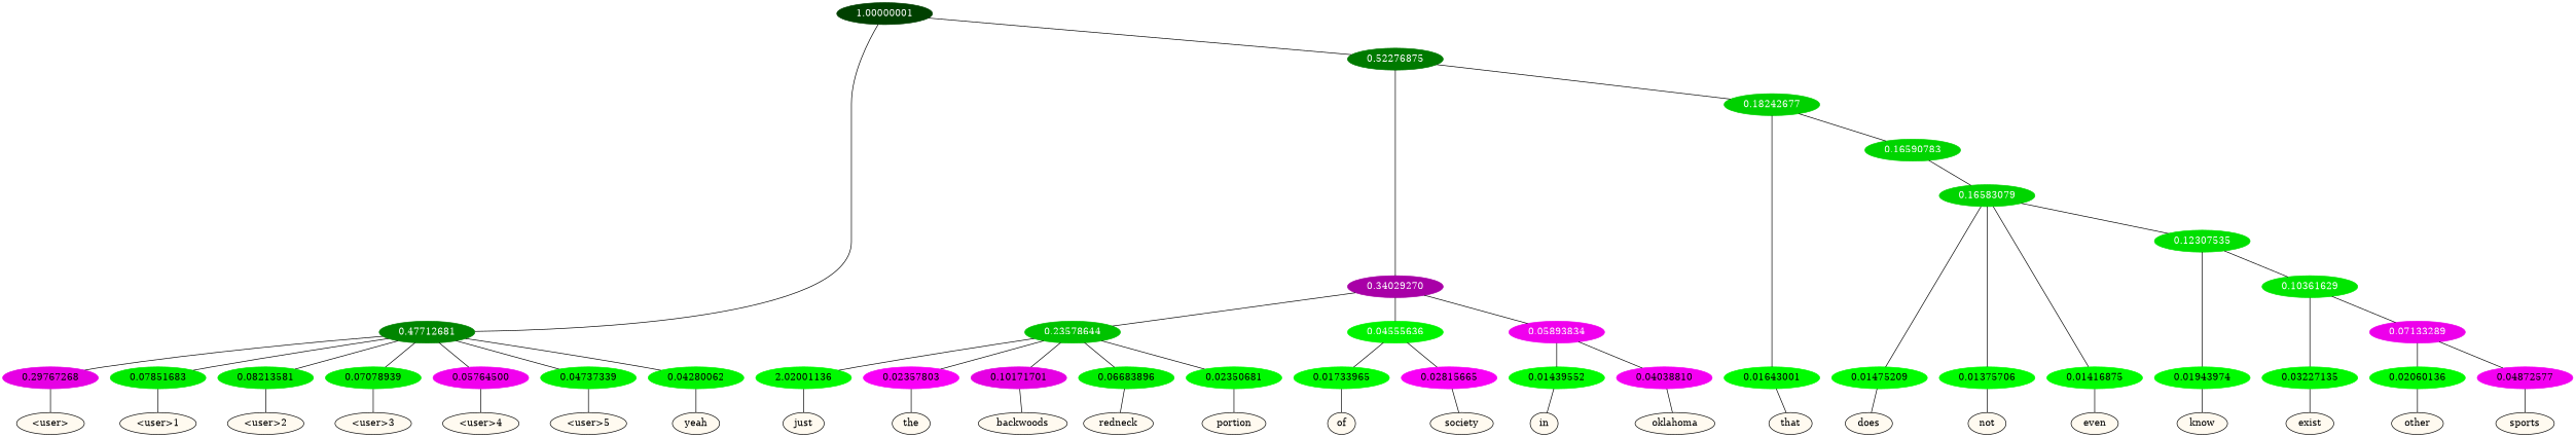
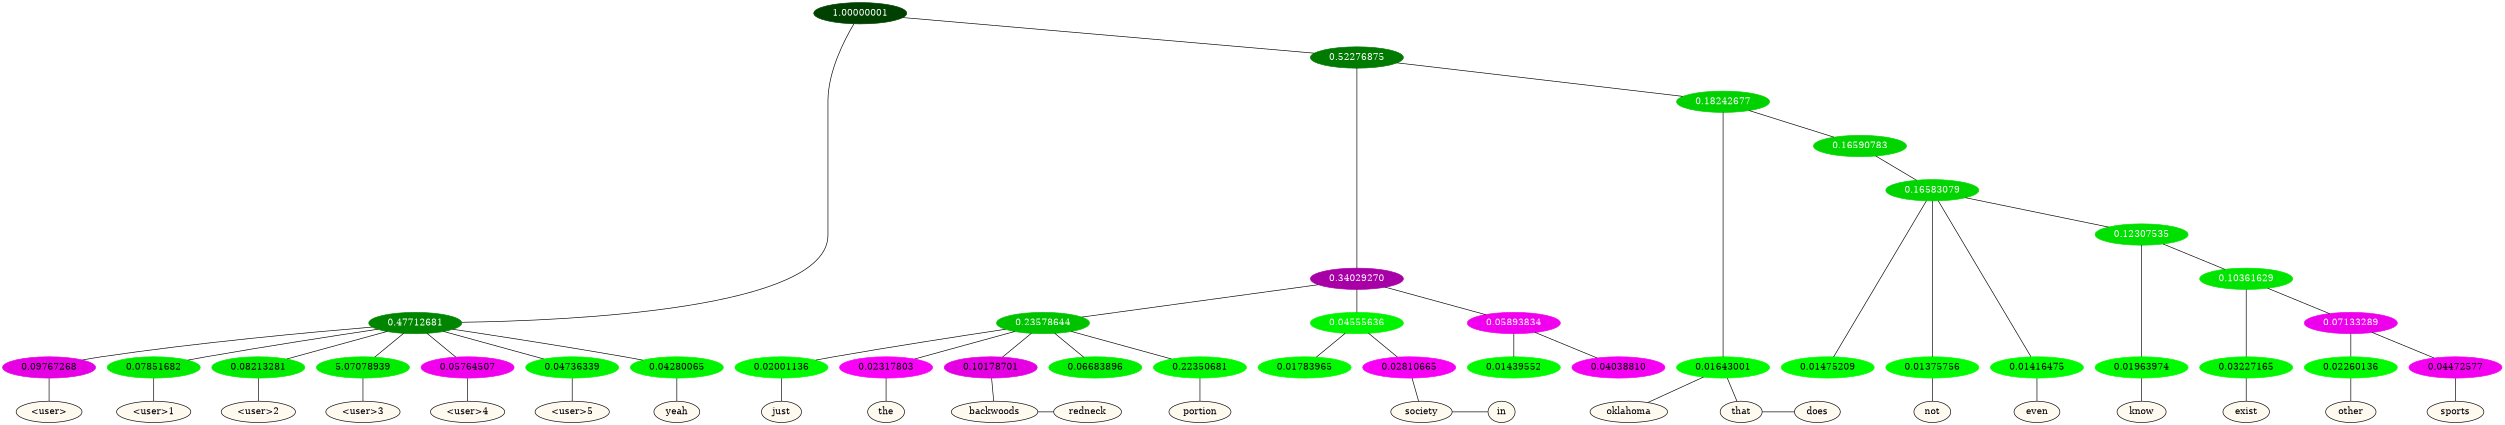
  graph {
    node [color=black format=png nodesep=0.001 ordering=out overlap_scaling=0.01 ranksep=0.001 style=filled]
    n1 [fillcolor=floralwhite height=0.15 label="\<user\>" style="filled,solid" width=0.15]
    n2 [fillcolor=floralwhite height=0.15 label="\<user\>1" style="filled,solid" width=0.15]
    n3 [fillcolor=floralwhite height=0.15 label="\<user\>2" style="filled,solid" width=0.15]
    n4 [fillcolor=floralwhite height=0.15 label="\<user\>3" style="filled,solid" width=0.15]
    n5 [fillcolor=floralwhite height=0.15 label="\<user\>4" style="filled,solid" width=0.15]
    n6 [fillcolor=floralwhite height=0.15 label="\<user\>5" style="filled,solid" width=0.15]
    n7 [fillcolor=floralwhite height=0.15 label=yeah style="filled,solid" width=0.15]
    n8 [fillcolor=floralwhite height=0.15 label=just style="filled,solid" width=0.15]
    n9 [fillcolor=floralwhite height=0.15 label=the style="filled,solid" width=0.15]
    n10 [fillcolor=floralwhite height=0.15 label=backwoods style="filled,solid" width=0.15]
    n11 [fillcolor=floralwhite height=0.15 label=redneck style="filled,solid" width=0.15]
    n12 [fillcolor=floralwhite height=0.15 label=portion style="filled,solid" width=0.15]
-   n13 [fillcolor=floralwhite height=0.15 label=of style="filled,solid" width=0.15]
    n14 [fillcolor=floralwhite height=0.15 label=society style="filled,solid" width=0.15]
    n15 [fillcolor=floralwhite height=0.15 label=in style="filled,solid" width=0.15]
    n16 [fillcolor=floralwhite height=0.15 label=oklahoma style="filled,solid" width=0.15]
    n17 [fillcolor=floralwhite height=0.15 label=that style="filled,solid" width=0.15]
    n18 [fillcolor=floralwhite height=0.15 label=does style="filled,solid" width=0.15]
    n19 [fillcolor=floralwhite height=0.15 label=not style="filled,solid" width=0.15]
    n20 [fillcolor=floralwhite height=0.15 label=even style="filled,solid" width=0.15]
    n21 [fillcolor=floralwhite height=0.15 label=know style="filled,solid" width=0.15]
    n22 [fillcolor=floralwhite height=0.15 label=other style="filled,solid" width=0.15]
    n23 [fillcolor=floralwhite height=0.15 label=sports style="filled,solid" width=0.15]
    n24 [fillcolor=floralwhite height=0.15 label=exist style="filled,solid" width=0.15]
-   n25 [color="0.835 1.000 0.902" fontcolor=black height=0.15 label=0.29767268 width=0.15]
-   n26 [color="0.334 1.000 0.921" fontcolor=black height=0.15 label=0.07851683 width=0.15]
-   n27 [color="0.334 1.000 0.918" fontcolor=black height=0.15 label=0.08213581 width=0.15]
-   n28 [color="0.334 1.000 0.929" fontcolor=black height=0.15 label=0.07078939 width=0.15]
-   n29 [color="0.835 1.000 0.942" fontcolor=black height=0.15 label=0.05764500 width=0.15]
-   n30 [color="0.334 1.000 0.953" fontcolor=black height=0.15 label=0.04737339 width=0.15]
-   n31 [color="0.334 1.000 0.957" fontcolor=black height=0.15 label=0.04280062 width=0.15]
-   n32 [color="0.334 1.000 0.980" fontcolor=black height=0.15 label=2.02001136 width=0.15]
-   n33 [color="0.835 1.000 0.976" fontcolor=black height=0.15 label=0.02357803 width=0.15]
-   n34 [color="0.835 1.000 0.898" fontcolor=black height=0.15 label=0.10171701 width=0.15]
+   n25 [color="0.835 1.000 0.902" fontcolor=black height=0.15 label=0.09767268 width=0.15]
+   n26 [color="0.334 1.000 0.921" fontcolor=black height=0.15 label=0.07851682 width=0.15]
+   n27 [color="0.334 1.000 0.918" fontcolor=black height=0.15 label=0.08213281 width=0.15]
+   n28 [color="0.334 1.000 0.929" fontcolor=black height=0.15 label=5.07078939 width=0.15]
+   n29 [color="0.835 1.000 0.942" fontcolor=black height=0.15 label=0.05764507 width=0.15]
+   n30 [color="0.334 1.000 0.953" fontcolor=black height=0.15 label=0.04736339 width=0.15]
+   n31 [color="0.334 1.000 0.957" fontcolor=black height=0.15 label=0.04280065 width=0.15]
+   n32 [color="0.334 1.000 0.980" fontcolor=black height=0.15 label=0.02001136 width=0.15]
+   n33 [color="0.835 1.000 0.976" fontcolor=black height=0.15 label=0.02317803 width=0.15]
+   n34 [color="0.835 1.000 0.898" fontcolor=black height=0.15 label=0.10178701 width=0.15]
    n35 [color="0.334 1.000 0.933" fontcolor=black height=0.15 label=0.06683896 width=0.15]
-   n36 [color="0.334 1.000 0.976" fontcolor=black height=0.15 label=0.02350681 width=0.15]
-   n37 [color="0.334 1.000 0.983" fontcolor=black height=0.15 label=0.01733965 width=0.15]
-   n38 [color="0.835 1.000 0.972" fontcolor=black height=0.15 label=0.02815665 width=0.15]
+   n36 [color="0.334 1.000 0.976" fontcolor=black height=0.15 label=0.22350681 width=0.15]
+   n37 [color="0.334 1.000 0.983" fontcolor=black height=0.15 label=0.01783965 width=0.15]
+   n38 [color="0.835 1.000 0.972" fontcolor=black height=0.15 label=0.02810665 width=0.15]
    n39 [color="0.334 1.000 0.982" fontcolor=black height=0.15 label=0.01439552 width=0.15]
    n40 [color="0.835 1.000 0.960" fontcolor=black height=0.15 label=0.04038810 width=0.15]
    n41 [color="0.334 1.000 0.984" fontcolor=black height=0.15 label=0.01643001 width=0.15]
    n42 [color="0.334 1.000 0.985" fontcolor=black height=0.15 label=0.01475209 width=0.15]
-   n43 [color="0.334 1.000 0.986" fontcolor=black height=0.15 label=0.01375706 width=0.15]
-   n44 [color="0.334 1.000 0.986" fontcolor=black height=0.15 label=0.01416875 width=0.15]
-   n45 [color="0.334 1.000 0.981" fontcolor=black height=0.15 label=0.01943974 width=0.15]
-   n46 [color="0.334 1.000 0.977" fontcolor=black height=0.15 label=0.02060136 width=0.15]
-   n47 [color="0.835 1.000 0.951" fontcolor=black height=0.15 label=0.04872577 width=0.15]
-   n48 [color="0.334 1.000 0.968" fontcolor=black height=0.15 label=0.03227135 width=0.15]
+   n43 [color="0.334 1.000 0.986" fontcolor=black height=0.15 label=0.01375756 width=0.15]
+   n44 [color="0.334 1.000 0.986" fontcolor=black height=0.15 label=0.01416475 width=0.15]
+   n45 [color="0.334 1.000 0.981" fontcolor=black height=0.15 label=0.01963974 width=0.15]
+   n46 [color="0.334 1.000 0.977" fontcolor=black height=0.15 label=0.02260136 width=0.15]
+   n47 [color="0.835 1.000 0.951" fontcolor=black height=0.15 label=0.04472577 width=0.15]
+   n48 [color="0.334 1.000 0.968" fontcolor=black height=0.15 label=0.03227165 width=0.15]
    n49 [color="0.334 1.000 0.250" fontcolor=grey99 height=0.15 label=1.00000001 width=0.15]
    n50 [color="0.334 1.000 0.523" fontcolor=grey99 height=0.15 label=0.47712681 width=0.15]
    n51 [color="0.334 1.000 0.477" fontcolor=grey99 height=0.15 label=0.52276875 width=0.15]
    n52 [color="0.835 1.000 0.660" fontcolor=grey99 height=0.15 label=0.34029270 width=0.15]
    n53 [color="0.334 1.000 0.818" fontcolor=grey99 height=0.15 label=0.18242677 width=0.15]
    n54 [color="0.334 1.000 0.764" fontcolor=grey99 height=0.15 label=0.23578644 width=0.15]
    n55 [color="0.334 1.000 0.954" fontcolor=grey99 height=0.15 label=0.04555636 width=0.15]
    n56 [color="0.835 1.000 0.941" fontcolor=grey99 height=0.15 label=0.05893834 width=0.15]
    n57 [color="0.334 1.000 0.834" fontcolor=grey99 height=0.15 label=0.16590783 width=0.15]
    n58 [color="0.334 1.000 0.834" fontcolor=grey99 height=0.15 label=0.16583079 width=0.15]
    n59 [color="0.334 1.000 0.877" fontcolor=grey99 height=0.15 label=0.12307535 width=0.15]
    n60 [color="0.334 1.000 0.896" fontcolor=grey99 height=0.15 label=0.10361629 width=0.15]
    n61 [color="0.835 1.000 0.929" fontcolor=grey99 height=0.15 label=0.07133289 width=0.15]
    subgraph sub_1 {
      rank=same
      n1
      n2
      n3
      n4
      n5
      n6
      n7
      n8
      n9
      n10
      n11
      n12
-     n13
      n14
      n15
      n16
      n17
      n18
      n19
      n20
      n21
      n22
      n23
      n24
    }
    subgraph sub_2 {
      rank=same
      n25
      n26
      n27
      n28
      n29
      n30
      n31
      n32
      n33
      n34
      n35
      n36
      n37
      n38
      n39
      n40
      n41
      n42
      n43
      n44
      n45
      n46
      n47
      n48
    }
    n25 -- n1
    n26 -- n2
    n27 -- n3
    n28 -- n4
    n29 -- n5
    n30 -- n6
    n31 -- n7
    n32 -- n8
    n33 -- n9
    n34 -- n10
-   n35 -- n11
+   n10 -- n11
    n36 -- n12
-   n37 -- n13
    n38 -- n14
-   n39 -- n15
-   n40 -- n16
+   n14 -- n15
+   n41 -- n16
    n41 -- n17
-   n42 -- n18
+   n17 -- n18
    n43 -- n19
    n44 -- n20
    n45 -- n21
    n46 -- n22
    n47 -- n23
    n48 -- n24
    n49 -- n50
    n49 -- n51
    n50 -- n25
    n50 -- n26
    n50 -- n27
    n50 -- n28
    n50 -- n29
    n50 -- n30
    n50 -- n31
    n51 -- n52
    n51 -- n53
    n52 -- n54
    n52 -- n55
    n52 -- n56
    n53 -- n41
    n53 -- n57
    n54 -- n32
    n54 -- n33
    n54 -- n34
    n54 -- n35
    n54 -- n36
    n55 -- n37
    n55 -- n38
    n56 -- n39
    n56 -- n40
    n57 -- n58
    n58 -- n42
    n58 -- n43
    n58 -- n44
    n58 -- n59
    n59 -- n45
    n59 -- n60
    n60 -- n48
    n60 -- n61
    n61 -- n46
    n61 -- n47
  }
